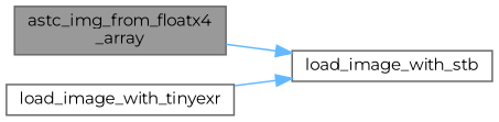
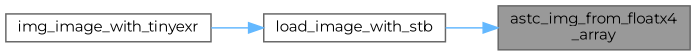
  digraph {
    fontname=Montserrat
    rankdir=RL
    node [color=grey40 fillcolor=white fontname=Montserrat fontsize=10 shape=box style=filled]
    edge [color=steelblue1 dir=back fontname=Montserrat fontsize=10 labelfontname=Helvetica labelfontsize=10 style=solid]
    n1 [color=gray40 fillcolor=grey60 fontcolor=black height=0.2 label="astc_img_from_floatx4\l_array" width=0.4]
    n2 [height=0.2 label=load_image_with_stb width=0.4]
-   n3 [height=0.2 label=load_image_with_tinyexr width=0.4]
-   n2 -> n1
+   n3 [height=0.2 label=img_image_with_tinyexr width=0.4]
+   n1 -> n2
    n2 -> n3
  }
